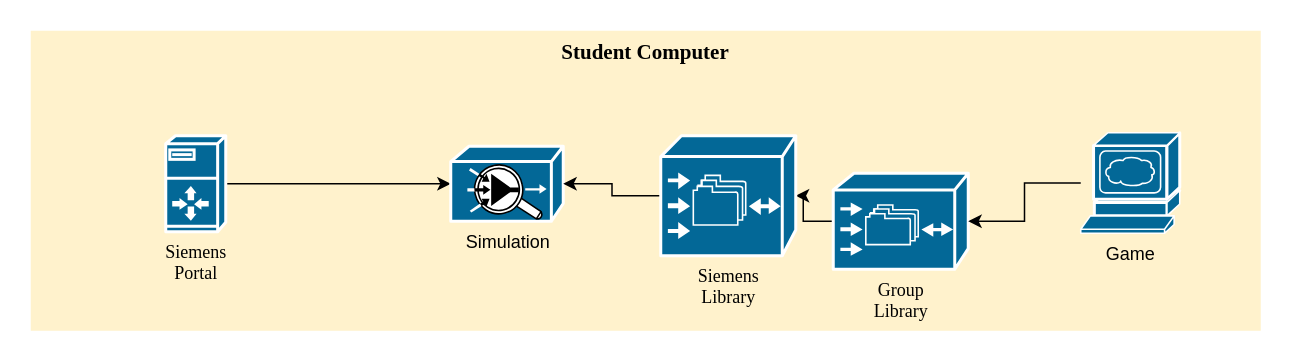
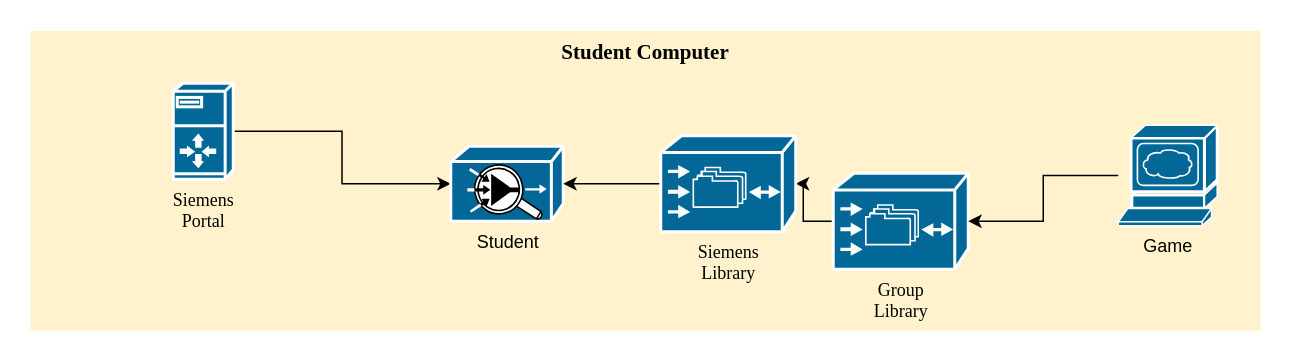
  <mxCell id="0" />
  <mxCell id="1" parent="0" />
  <mxCell id="2" value="Student Computer" style="whiteSpace=wrap;html=1;rounded=0;shadow=0;comic=0;strokeWidth=1;fontFamily=Verdana;fontSize=14;fillColor=#fff2cc;strokeColor=none;fontStyle=1;verticalAlign=top;" vertex="1" parent="1"><mxGeometry x="20" y="20" width="820" height="200" as="geometry" /></mxCell>
  <mxCell id="3" style="edgeStyle=orthogonalEdgeStyle;rounded=0;orthogonalLoop=1;jettySize=auto;html=1;entryX=1;entryY=0.5;entryDx=0;entryDy=0;entryPerimeter=0;" edge="1" parent="1" source="4" target="9"><mxGeometry relative="1" as="geometry" /></mxCell>
  <mxCell id="4" value="&lt;div&gt;Group&lt;/div&gt;&lt;div&gt;Library&lt;br&gt;&lt;/div&gt;" style="shape=mxgraph.cisco.storage.cisco_file_engine;html=1;dashed=0;fillColor=#036897;strokeColor=#ffffff;strokeWidth=2;verticalLabelPosition=bottom;verticalAlign=top;rounded=0;shadow=0;comic=0;fontFamily=Verdana;fontSize=12;" vertex="1" parent="1"><mxGeometry x="555" y="115" width="90" height="64" as="geometry" /></mxCell>
  <mxCell id="5" style="edgeStyle=orthogonalEdgeStyle;rounded=0;orthogonalLoop=1;jettySize=auto;html=1;entryX=0;entryY=0.5;entryDx=0;entryDy=0;entryPerimeter=0;" edge="1" parent="1" source="6" target="7"><mxGeometry relative="1" as="geometry" /></mxCell>
- <mxCell id="6" value="&lt;div&gt;Siemens&lt;/div&gt;&lt;div&gt;Portal&lt;br&gt;&lt;/div&gt;" style="shape=mxgraph.cisco.servers.server_with_router;html=1;dashed=0;fillColor=#036897;strokeColor=#ffffff;strokeWidth=2;verticalLabelPosition=bottom;verticalAlign=top;rounded=0;shadow=0;comic=0;fontFamily=Verdana;fontSize=12;" vertex="1" parent="1"><mxGeometry x="110" y="90" width="40" height="64" as="geometry" /></mxCell>
- <mxCell id="7" value="Simulation" style="shape=mxgraph.cisco.misc.cs-mars;html=1;pointerEvents=1;dashed=0;fillColor=#036897;strokeColor=#ffffff;strokeWidth=2;verticalLabelPosition=bottom;verticalAlign=top;align=center;outlineConnect=0;" vertex="1" parent="1"><mxGeometry x="300" y="97" width="75" height="50" as="geometry" /></mxCell>
+ <mxCell id="6" value="&lt;div&gt;Siemens&lt;/div&gt;&lt;div&gt;Portal&lt;br&gt;&lt;/div&gt;" style="shape=mxgraph.cisco.servers.server_with_router;html=1;dashed=0;fillColor=#036897;strokeColor=#ffffff;strokeWidth=2;verticalLabelPosition=bottom;verticalAlign=top;rounded=0;shadow=0;comic=0;fontFamily=Verdana;fontSize=12;" vertex="1" parent="1"><mxGeometry x="115" y="55" width="40" height="64" as="geometry" /></mxCell>
+ <mxCell id="7" value="Student" style="shape=mxgraph.cisco.misc.cs-mars;html=1;pointerEvents=1;dashed=0;fillColor=#036897;strokeColor=#ffffff;strokeWidth=2;verticalLabelPosition=bottom;verticalAlign=top;align=center;outlineConnect=0;" vertex="1" parent="1"><mxGeometry x="300" y="97" width="75" height="50" as="geometry" /></mxCell>
  <mxCell id="8" style="edgeStyle=orthogonalEdgeStyle;rounded=0;orthogonalLoop=1;jettySize=auto;html=1;entryX=1;entryY=0.5;entryDx=0;entryDy=0;entryPerimeter=0;" edge="1" parent="1" source="9" target="7"><mxGeometry relative="1" as="geometry" /></mxCell>
- <mxCell id="9" value="&lt;div&gt;Siemens&lt;/div&gt;&lt;div&gt;Library&lt;br&gt;&lt;/div&gt;" style="shape=mxgraph.cisco.storage.cisco_file_engine;html=1;dashed=0;fillColor=#036897;strokeColor=#ffffff;strokeWidth=2;verticalLabelPosition=bottom;verticalAlign=top;rounded=0;shadow=0;comic=0;fontFamily=Verdana;fontSize=12;" vertex="1" parent="1"><mxGeometry x="440" y="90" width="90" height="80" as="geometry" /></mxCell>
+ <mxCell id="9" value="&lt;div&gt;Siemens&lt;/div&gt;&lt;div&gt;Library&lt;br&gt;&lt;/div&gt;" style="shape=mxgraph.cisco.storage.cisco_file_engine;html=1;dashed=0;fillColor=#036897;strokeColor=#ffffff;strokeWidth=2;verticalLabelPosition=bottom;verticalAlign=top;rounded=0;shadow=0;comic=0;fontFamily=Verdana;fontSize=12;" vertex="1" parent="1"><mxGeometry x="440" y="90" width="90" height="64" as="geometry" /></mxCell>
  <mxCell id="10" style="edgeStyle=orthogonalEdgeStyle;rounded=0;orthogonalLoop=1;jettySize=auto;html=1;entryX=1;entryY=0.5;entryDx=0;entryDy=0;entryPerimeter=0;" edge="1" parent="1" source="11" target="4"><mxGeometry relative="1" as="geometry" /></mxCell>
- <mxCell id="11" value="&lt;div&gt;Game&lt;/div&gt;" style="shape=mxgraph.cisco.servers.www_server;html=1;pointerEvents=1;dashed=0;fillColor=#036897;strokeColor=#ffffff;strokeWidth=2;verticalLabelPosition=bottom;verticalAlign=top;align=center;outlineConnect=0;" vertex="1" parent="1"><mxGeometry x="720" y="88" width="66" height="67" as="geometry" /></mxCell>
+ <mxCell id="11" value="&lt;div&gt;Game&lt;/div&gt;" style="shape=mxgraph.cisco.servers.www_server;html=1;pointerEvents=1;dashed=0;fillColor=#036897;strokeColor=#ffffff;strokeWidth=2;verticalLabelPosition=bottom;verticalAlign=top;align=center;outlineConnect=0;" vertex="1" parent="1"><mxGeometry x="745" y="83" width="66" height="67" as="geometry" /></mxCell>
